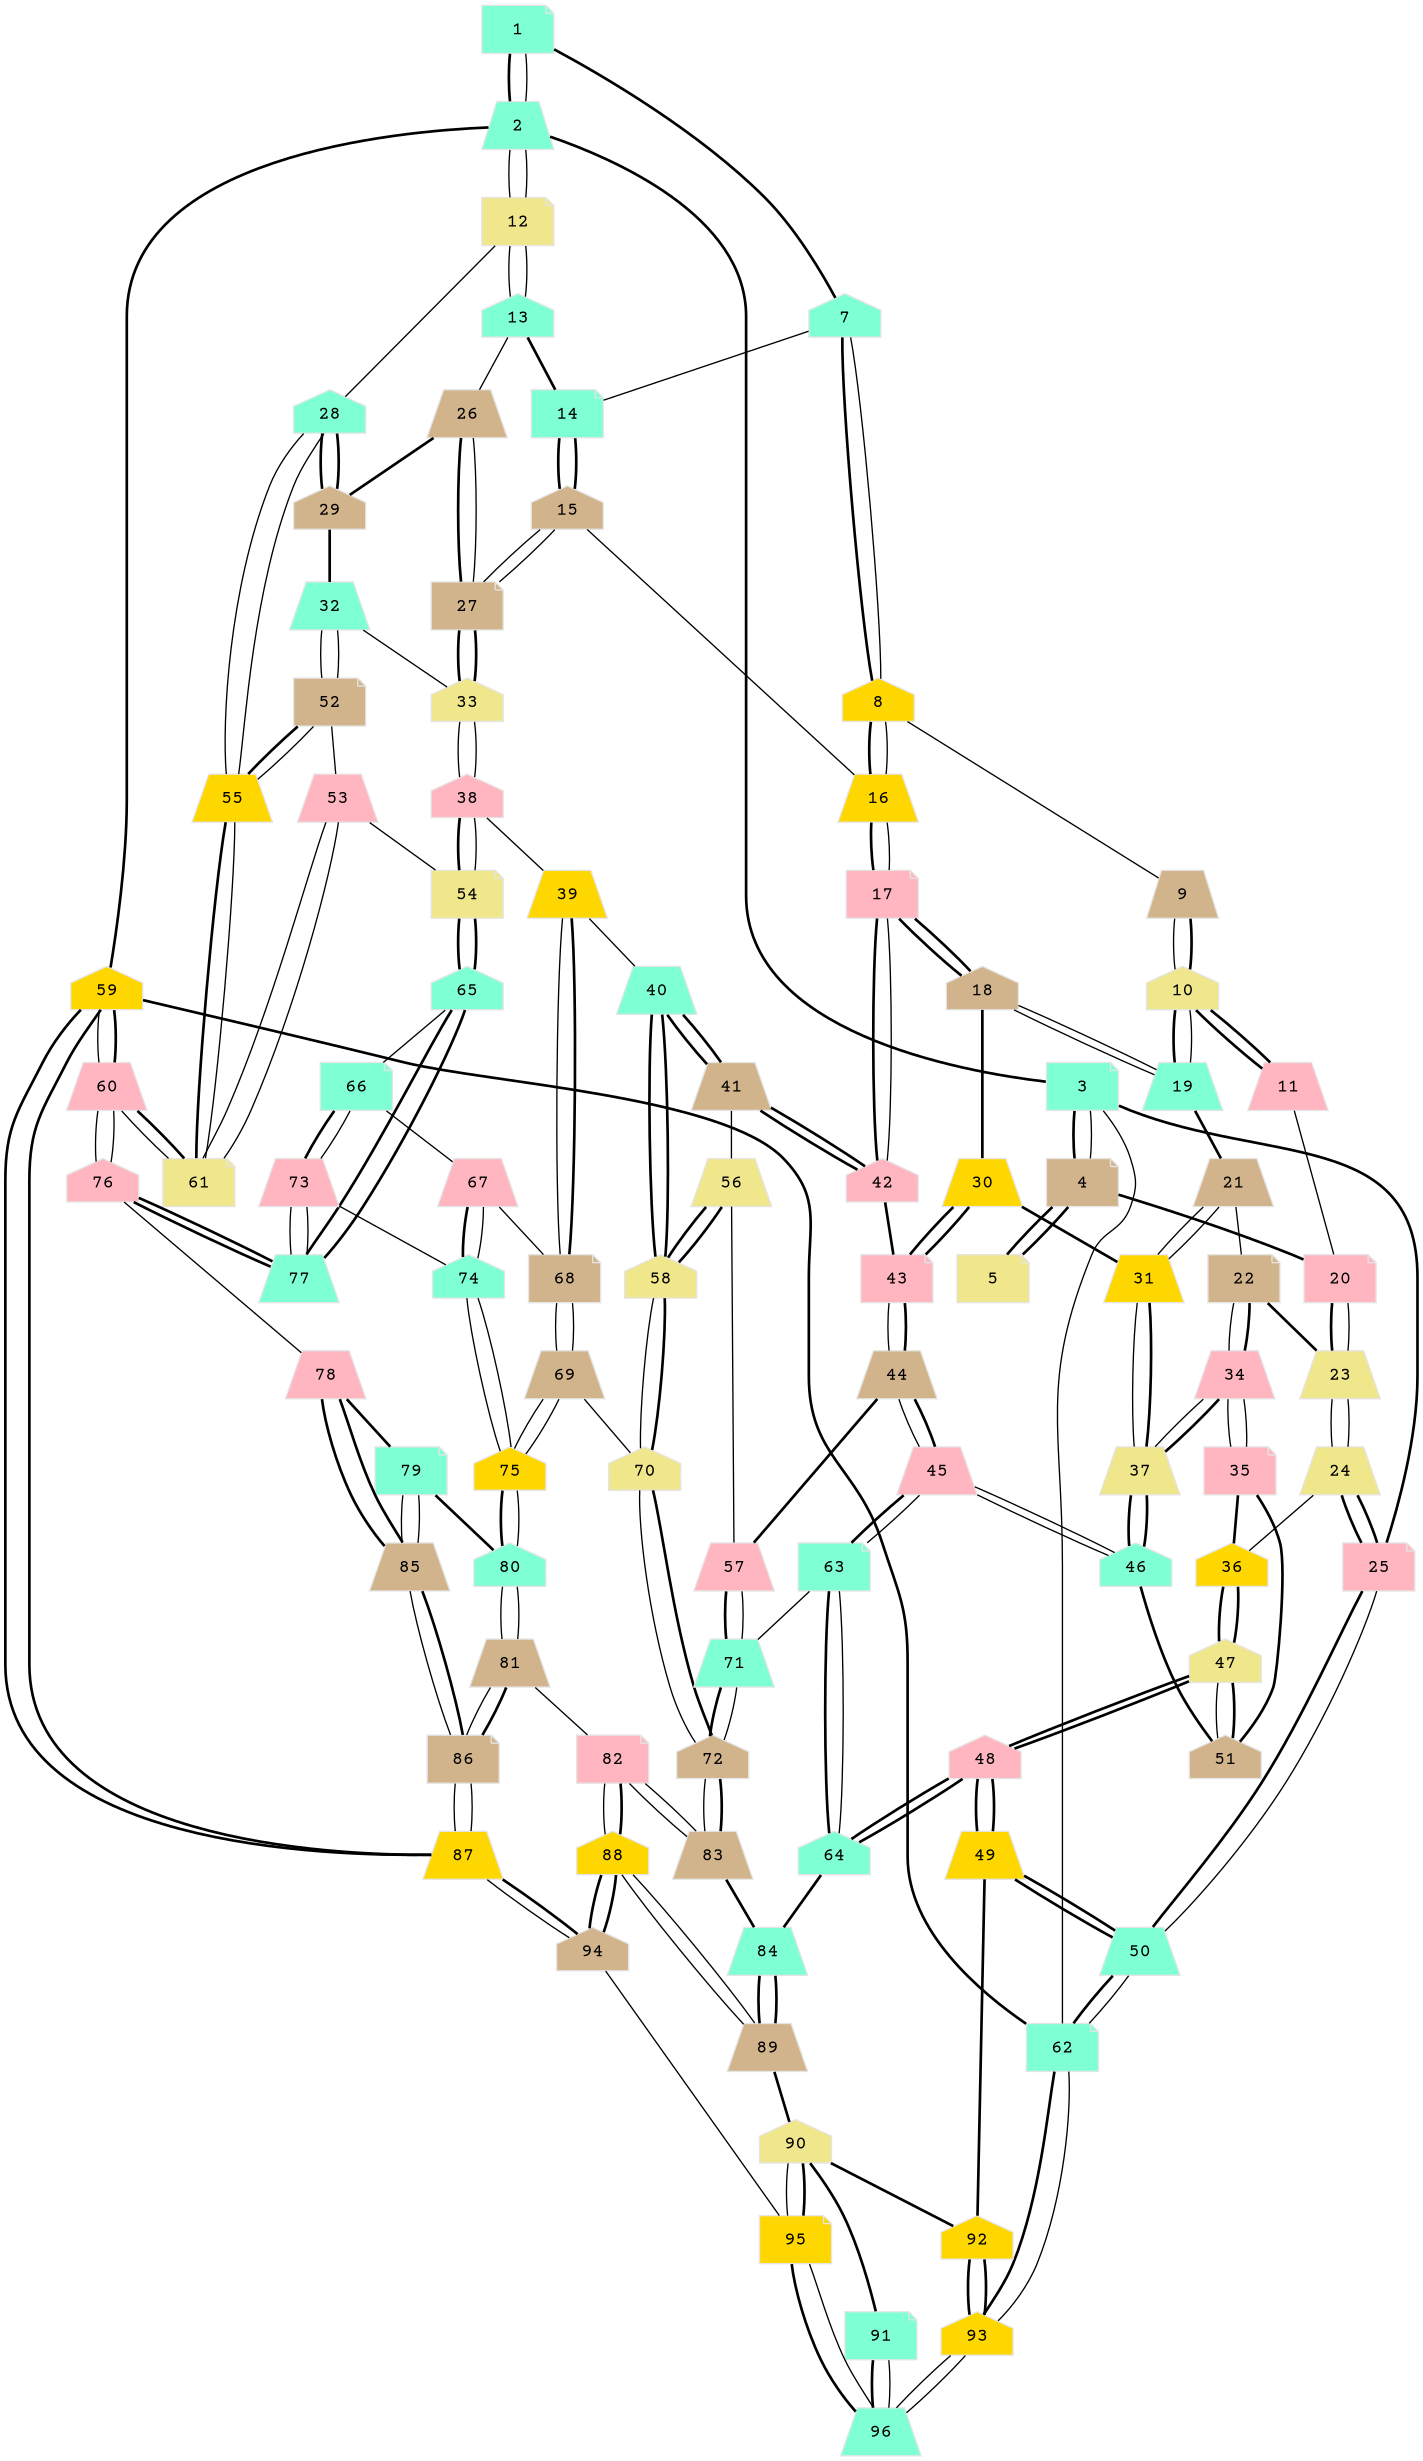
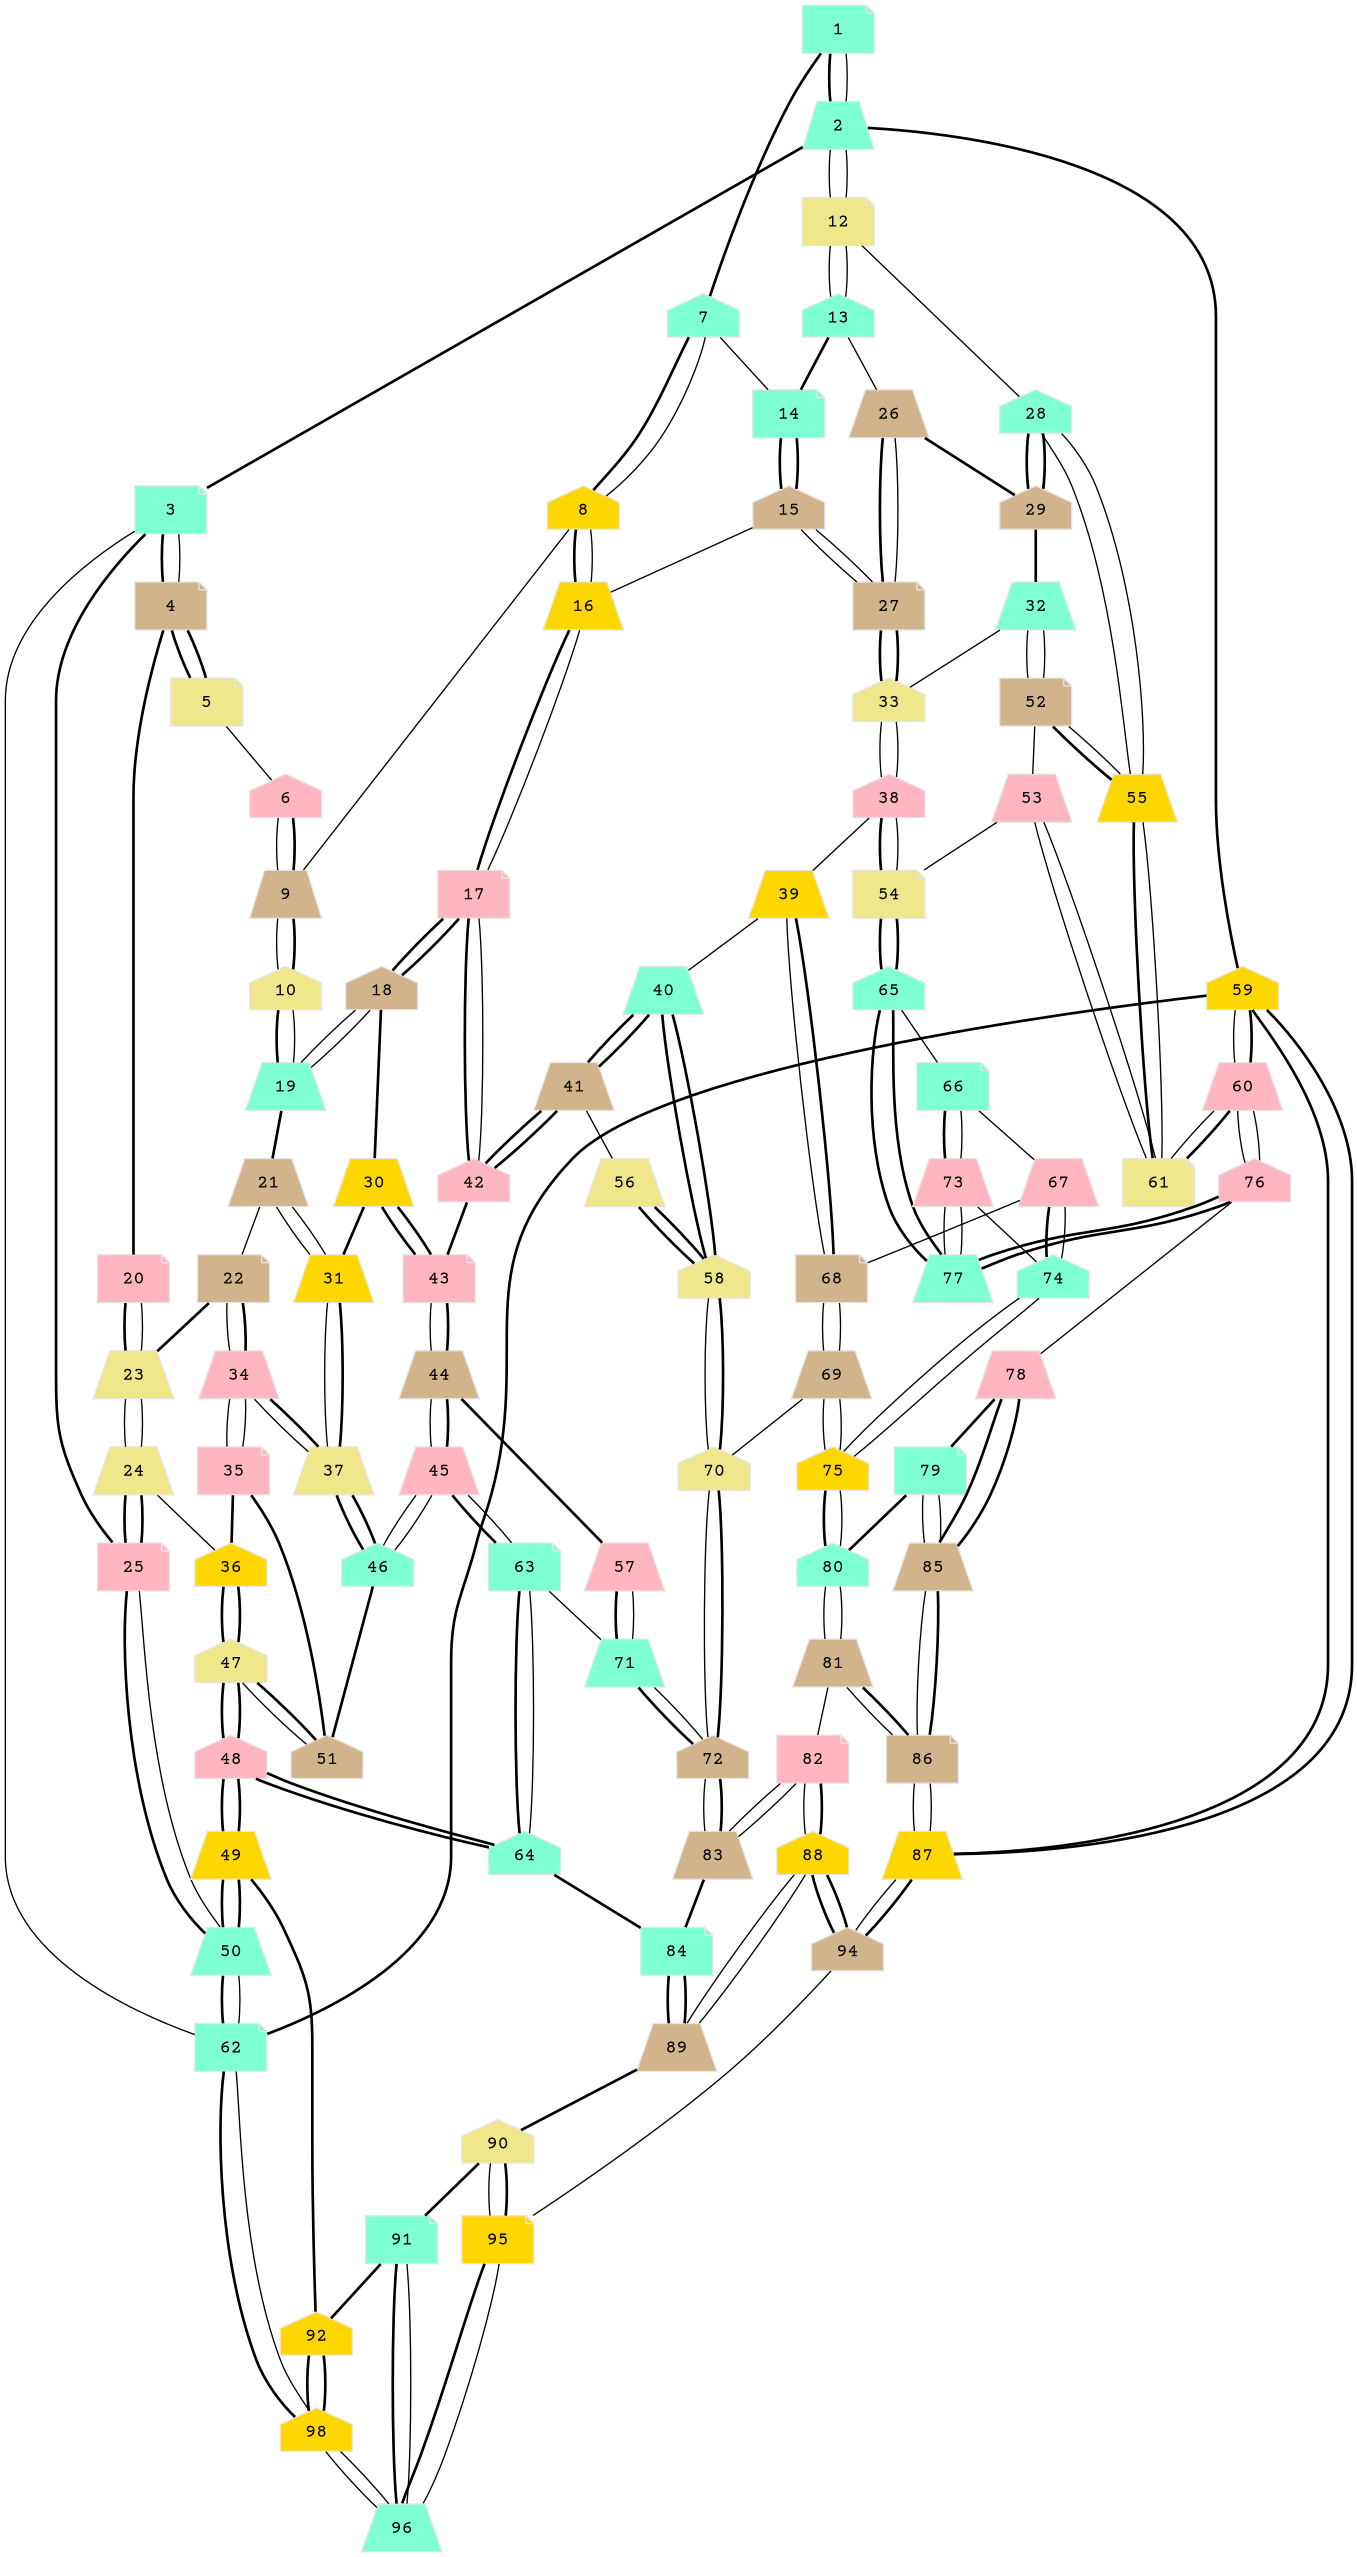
  graph {
    fontname="Courier Prime"
    node [color=gray90 fillcolor=aquamarine fontname="Courier Prime" shape=trapezium style=filled]
    edge [fontname="Courier Prime" style=bold]
    1 [shape=note]
    2
    7 [shape=house]
    3 [shape=note]
    12 [fillcolor=khaki shape=note]
    59 [fillcolor=gold shape=house]
    8 [fillcolor=gold shape=house]
    14 [shape=note]
    4 [fillcolor=tan shape=note]
    25 [fillcolor=lightpink shape=note]
    62 [shape=note]
    13 [shape=house]
    28 [shape=house]
    60 [fillcolor=lightpink]
    87 [fillcolor=gold]
    5 [fillcolor=khaki shape=note]
    20 [fillcolor=lightpink shape=note]
    50
-   93 [fillcolor=gold shape=house]
+   93 [fillcolor=gold shape=house label=98]
+   6 [fillcolor=lightpink shape=house]
    23 [fillcolor=khaki]
    9 [fillcolor=tan]
-   11 [fillcolor=lightpink]
    10 [fillcolor=khaki shape=house]
    16 [fillcolor=gold]
    15 [fillcolor=tan shape=house]
    17 [fillcolor=lightpink shape=note]
    19
    21 [fillcolor=tan]
    26 [fillcolor=tan]
    29 [fillcolor=tan shape=house]
    55 [fillcolor=gold]
    27 [fillcolor=tan shape=note]
    33 [fillcolor=khaki shape=house]
    18 [fillcolor=tan shape=house]
    42 [fillcolor=lightpink shape=house]
    30 [fillcolor=gold]
    43 [fillcolor=lightpink shape=note]
    31 [fillcolor=gold]
    22 [fillcolor=tan shape=note]
    24 [fillcolor=khaki]
    34 [fillcolor=lightpink]
    37 [fillcolor=khaki]
    35 [fillcolor=lightpink shape=note]
    36 [fillcolor=gold shape=house]
    47 [fillcolor=khaki shape=house]
    32
    38 [fillcolor=lightpink shape=house]
    61 [fillcolor=khaki shape=note]
    52 [fillcolor=tan shape=note]
    44 [fillcolor=tan]
    46 [shape=house]
    53 [fillcolor=lightpink]
    39 [fillcolor=gold]
    54 [fillcolor=khaki shape=note]
    51 [fillcolor=tan shape=house]
    48 [fillcolor=lightpink shape=house]
    40
    68 [fillcolor=tan shape=note]
    65 [shape=house]
    41 [fillcolor=tan]
    58 [fillcolor=khaki shape=house]
    69 [fillcolor=tan]
    56 [fillcolor=khaki]
    70 [fillcolor=khaki shape=house]
    57 [fillcolor=lightpink]
    45 [fillcolor=lightpink]
    63 [shape=note]
    71
    64 [shape=house]
    49 [fillcolor=gold]
    92 [fillcolor=gold shape=house]
-   84
+   84 [shape=note]
    66 [shape=note]
    77
    72 [fillcolor=tan shape=house]
    76 [fillcolor=lightpink shape=house]
    94 [fillcolor=tan shape=house]
    78 [fillcolor=lightpink]
    96
    89 [fillcolor=tan]
    67 [fillcolor=lightpink]
    73 [fillcolor=lightpink]
    74 [shape=house]
    75 [fillcolor=gold shape=house]
    80 [shape=house]
    83 [fillcolor=tan]
    81 [fillcolor=tan]
    79 [shape=note]
    85 [fillcolor=tan]
    86 [fillcolor=tan shape=note]
    82 [fillcolor=lightpink shape=note]
    88 [fillcolor=gold shape=house]
    90 [fillcolor=khaki shape=house]
    95 [fillcolor=gold shape=note]
    91 [shape=note]
    1 -- 2
    1 -- 2 [style=solid]
    1 -- 7
    2 -- 3
    2 -- 12 [style=solid]
    2 -- 12 [style=solid]
    2 -- 59
    7 -- 8
    7 -- 8 [style=solid]
    7 -- 14 [style=solid]
    3 -- 4
    3 -- 4 [style=solid]
    3 -- 25
    3 -- 62 [style=solid]
    12 -- 13 [style=solid]
    12 -- 13 [style=solid]
    12 -- 28 [style=solid]
    59 -- 62
    59 -- 60 [style=solid]
    59 -- 60
    59 -- 87
    59 -- 87
    8 -- 9 [style=solid]
    8 -- 16
    8 -- 16 [style=solid]
    14 -- 15
    14 -- 15
    4 -- 5
    4 -- 5
    4 -- 20
    25 -- 50
    25 -- 50 [style=solid]
    62 -- 93
    62 -- 93 [style=solid]
    13 -- 14
    13 -- 26 [style=solid]
    28 -- 29
    28 -- 29
    28 -- 55 [style=solid]
    28 -- 55 [style=solid]
    60 -- 61 [style=solid]
    60 -- 61
    60 -- 76 [style=solid]
    60 -- 76 [style=solid]
    87 -- 94 [style=solid]
    87 -- 94
+   5 -- 6 [style=solid]
    20 -- 23
    20 -- 23 [style=solid]
    50 -- 62
    50 -- 62 [style=solid]
    93 -- 96 [style=solid]
    93 -- 96 [style=solid]
+   6 -- 9 [style=solid]
+   6 -- 9
    23 -- 24 [style=solid]
    23 -- 24 [style=solid]
    9 -- 10 [style=solid]
    9 -- 10
-   11 -- 20 [style=solid]
-   10 -- 11
-   10 -- 11
    10 -- 19
    10 -- 19 [style=solid]
    16 -- 17
    16 -- 17 [style=solid]
    15 -- 16 [style=solid]
    15 -- 27 [style=solid]
    15 -- 27 [style=solid]
    17 -- 18
    17 -- 18
    17 -- 42
    17 -- 42 [style=solid]
    19 -- 21
    21 -- 31 [style=solid]
    21 -- 31 [style=solid]
    21 -- 22 [style=solid]
    26 -- 29
    26 -- 27
    26 -- 27 [style=solid]
    29 -- 32
    55 -- 61
    55 -- 61 [style=solid]
    27 -- 33
    27 -- 33
    33 -- 38 [style=solid]
    33 -- 38 [style=solid]
    18 -- 19 [style=solid]
    18 -- 19 [style=solid]
    18 -- 30
    42 -- 43
    30 -- 43
    30 -- 43
    30 -- 31
    43 -- 44 [style=solid]
    43 -- 44
    31 -- 37 [style=solid]
    31 -- 37
    22 -- 23
    22 -- 34 [style=solid]
    22 -- 34
    24 -- 25
    24 -- 25
    24 -- 36 [style=solid]
    34 -- 37 [style=solid]
    34 -- 37
    34 -- 35 [style=solid]
    34 -- 35 [style=solid]
    37 -- 46
    37 -- 46
    35 -- 36
    35 -- 51
    36 -- 47
    36 -- 47
    47 -- 51 [style=solid]
    47 -- 51
    47 -- 48
    47 -- 48
    32 -- 33 [style=solid]
    32 -- 52 [style=solid]
    32 -- 52 [style=solid]
    38 -- 39 [style=solid]
    38 -- 54
    38 -- 54 [style=solid]
    52 -- 55
    52 -- 55 [style=solid]
    52 -- 53 [style=solid]
    44 -- 57
    44 -- 45 [style=solid]
    44 -- 45
    46 -- 51
    53 -- 61 [style=solid]
    53 -- 61 [style=solid]
    53 -- 54 [style=solid]
    39 -- 40 [style=solid]
    39 -- 68 [style=solid]
    39 -- 68
    54 -- 65
    54 -- 65
    48 -- 64
    48 -- 64
    48 -- 49
    48 -- 49
    40 -- 41
    40 -- 41
    40 -- 58
    40 -- 58
    68 -- 69 [style=solid]
    68 -- 69 [style=solid]
    65 -- 66 [style=solid]
    65 -- 77
    65 -- 77
    41 -- 42
    41 -- 42
    41 -- 56 [style=solid]
    58 -- 70 [style=solid]
    58 -- 70
    69 -- 70 [style=solid]
    69 -- 75 [style=solid]
    69 -- 75 [style=solid]
    56 -- 58
    56 -- 58
-   56 -- 57 [style=solid]
    70 -- 72 [style=solid]
    70 -- 72
    57 -- 71
    57 -- 71 [style=solid]
    45 -- 46 [style=solid]
    45 -- 46 [style=solid]
    45 -- 63
    45 -- 63 [style=solid]
    63 -- 71 [style=solid]
    63 -- 64
    63 -- 64 [style=solid]
    71 -- 72
    71 -- 72 [style=solid]
    64 -- 84
    49 -- 50
    49 -- 50
    49 -- 92
    92 -- 93
    92 -- 93
    84 -- 89
    84 -- 89
    66 -- 67 [style=solid]
    66 -- 73
    66 -- 73 [style=solid]
    72 -- 83 [style=solid]
    72 -- 83
    76 -- 77
    76 -- 77
    76 -- 78 [style=solid]
    94 -- 95 [style=solid]
    78 -- 79
    78 -- 85
    78 -- 85
    89 -- 90
    67 -- 68 [style=solid]
    67 -- 74
    67 -- 74 [style=solid]
    73 -- 77 [style=solid]
    73 -- 77 [style=solid]
    73 -- 74 [style=solid]
    74 -- 75 [style=solid]
    74 -- 75 [style=solid]
    75 -- 80
    75 -- 80 [style=solid]
    80 -- 81 [style=solid]
    80 -- 81 [style=solid]
    83 -- 84
    81 -- 86 [style=solid]
    81 -- 86
    81 -- 82 [style=solid]
    79 -- 80
    79 -- 85 [style=solid]
    79 -- 85 [style=solid]
    85 -- 86 [style=solid]
    85 -- 86
    86 -- 87 [style=solid]
    86 -- 87 [style=solid]
    82 -- 83 [style=solid]
    82 -- 83 [style=solid]
    82 -- 88 [style=solid]
    82 -- 88
    88 -- 94
    88 -- 94
    88 -- 89 [style=solid]
    88 -- 89 [style=solid]
    90 -- 95 [style=solid]
    90 -- 95
    90 -- 91
    95 -- 96
    95 -- 96 [style=solid]
-   90 -- 92
+   91 -- 92
    91 -- 96
    91 -- 96 [style=solid]
  }
